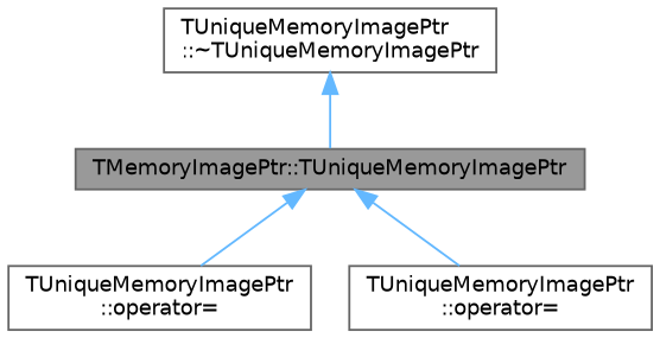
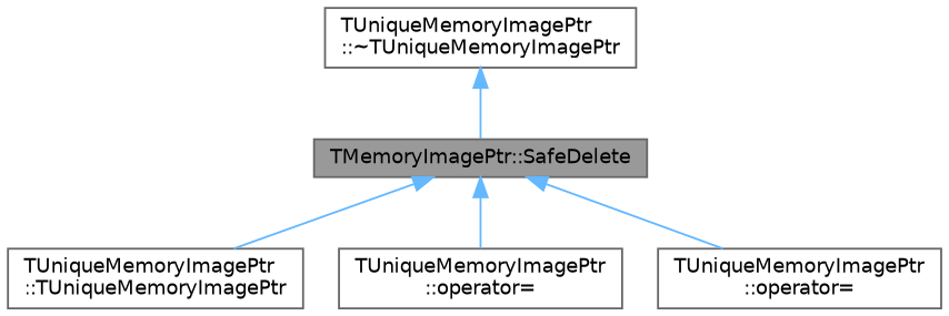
  digraph {
    rankdir=TB
    node [color=grey40 fillcolor=white fontname=Helvetica fontsize=10 shape=box style=filled]
    edge [color=steelblue1 dir=back fontname=Helvetica fontsize=10 labelfontname=Helvetica labelfontsize=10 style=solid]
-   n1 [color=gray40 fillcolor=grey60 fontcolor=black height=0.2 label="TMemoryImagePtr::TUniqueMemoryImagePtr" width=0.4]
+   n1 [color=gray40 fillcolor=grey60 fontcolor=black height=0.2 label="TMemoryImagePtr::SafeDelete" width=0.4]
+   n2 [height=0.2 label="TUniqueMemoryImagePtr\l::TUniqueMemoryImagePtr" width=0.4]
    n3 [height=0.2 label="TUniqueMemoryImagePtr\l::operator=" width=0.4]
    n4 [height=0.2 label="TUniqueMemoryImagePtr\l::operator=" width=0.4]
    n5 [height=0.2 label="TUniqueMemoryImagePtr\l::~TUniqueMemoryImagePtr" width=0.4]
+   n1 -> n2
    n1 -> n3
    n1 -> n4
    n5 -> n1
  }
